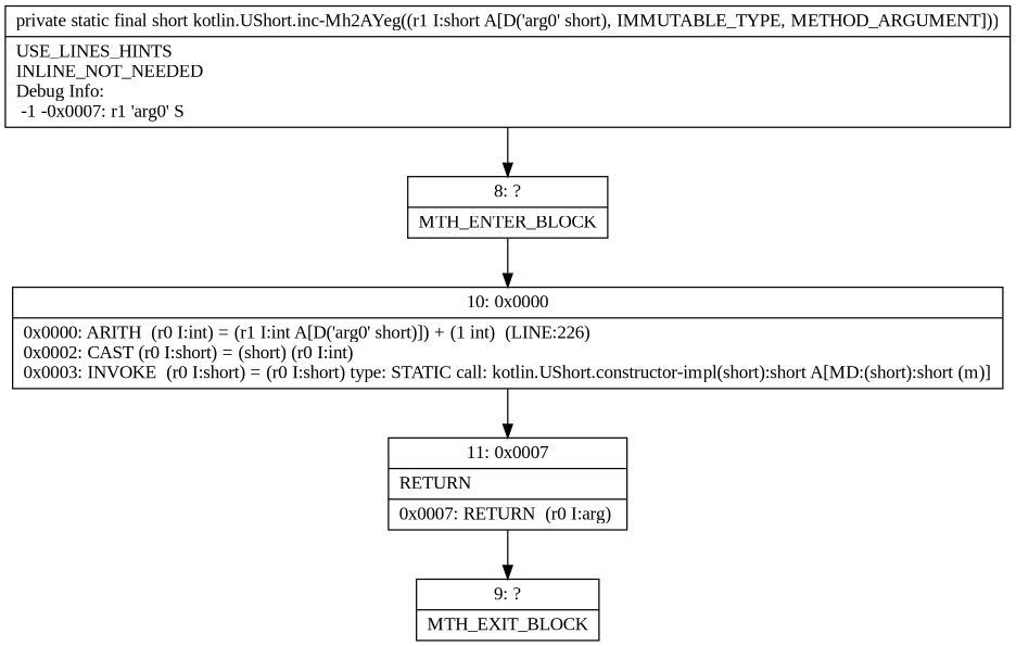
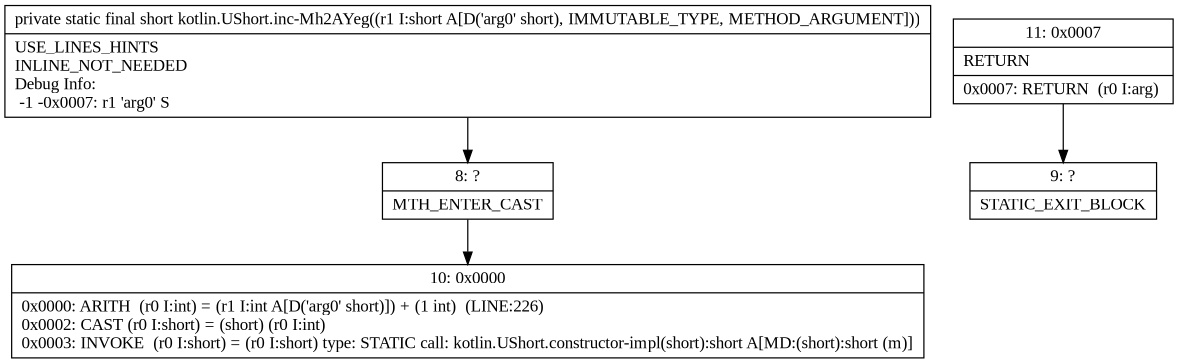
  digraph {
    fontname="Liberation Serif"
    node [fontname="Liberation Serif" shape=record]
    edge [fontname="Liberation Serif"]
-   n1 [label="{8\:\ ?|MTH_ENTER_BLOCK\l}"]
+   n1 [label="{8\:\ ?|MTH_ENTER_CAST\l}"]
    n2 [label="{10\:\ 0x0000|0x0000: ARITH  (r0 I:int) = (r1 I:int A[D('arg0' short)]) + (1 int)  (LINE:226)\l0x0002: CAST (r0 I:short) = (short) (r0 I:int) \l0x0003: INVOKE  (r0 I:short) = (r0 I:short) type: STATIC call: kotlin.UShort.constructor\-impl(short):short A[MD:(short):short (m)]\l}"]
    n3 [label="{11\:\ 0x0007|RETURN\l|0x0007: RETURN  (r0 I:arg) \l}"]
-   n4 [label="{9\:\ ?|MTH_EXIT_BLOCK\l}"]
+   n4 [label="{9\:\ ?|STATIC_EXIT_BLOCK\l}"]
    n5 [label="{private static final short kotlin.UShort.inc\-Mh2AYeg((r1 I:short A[D('arg0' short), IMMUTABLE_TYPE, METHOD_ARGUMENT]))  | USE_LINES_HINTS\lINLINE_NOT_NEEDED\lDebug Info:\l  \-1 \-0x0007: r1 'arg0' S\l}"]
    n1 -> n2
-   n2 -> n3
    n3 -> n4
    n5 -> n1
  }
